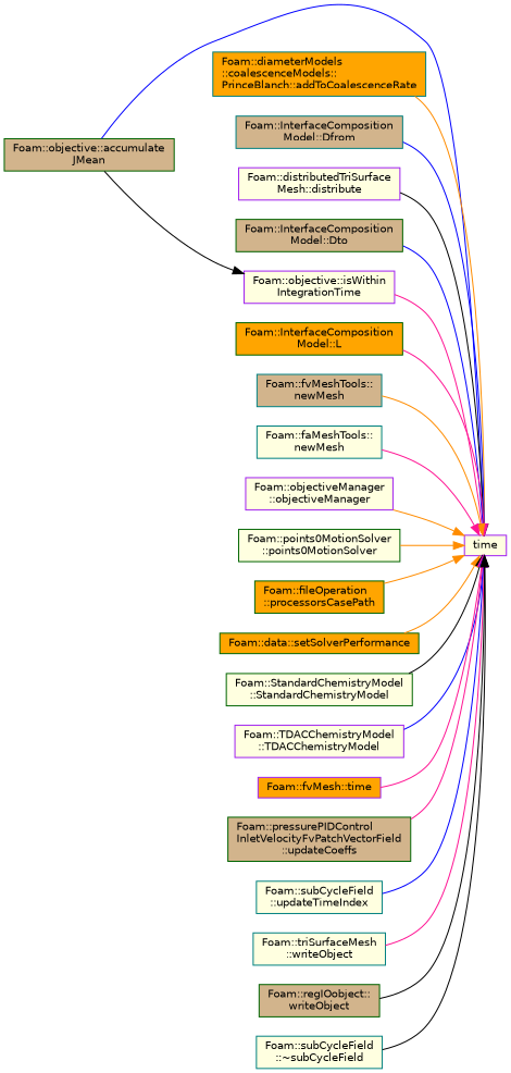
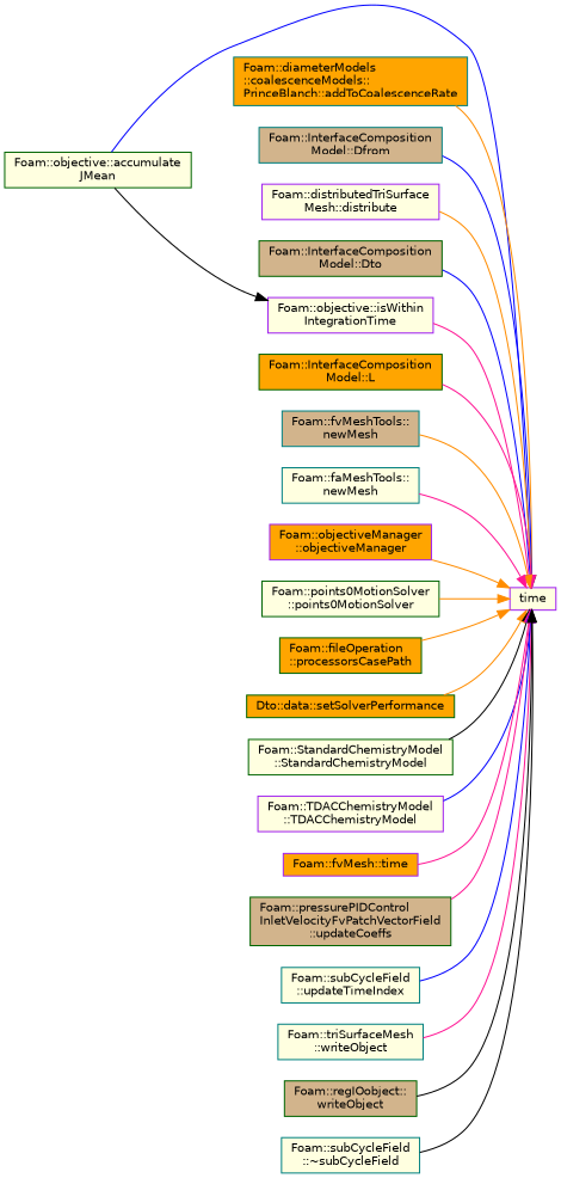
  digraph {
    rankdir=RL
    node [color=darkgreen fillcolor=lightyellow fontname=Helvetica fontsize=10 shape=box style=filled]
    edge [color=darkorange dir=back fontname=Helvetica fontsize=10 labelfontname=Helvetica labelfontsize=10 style=solid]
    n1 [color=purple fontcolor=black height=0.2 label=time width=0.4]
-   n2 [fillcolor=tan height=0.2 label="Foam::objective::accumulate\lJMean" width=0.4]
+   n2 [height=0.2 label="Foam::objective::accumulate\lJMean" width=0.4]
    n3 [color=teal fillcolor=orange height=0.2 label="Foam::diameterModels\l::coalescenceModels::\lPrinceBlanch::addToCoalescenceRate" width=0.4]
    n4 [color=teal fillcolor=tan height=0.2 label="Foam::InterfaceComposition\lModel::Dfrom" width=0.4]
    n5 [color=purple height=0.2 label="Foam::distributedTriSurface\lMesh::distribute" width=0.4]
    n6 [fillcolor=tan height=0.2 label="Foam::InterfaceComposition\lModel::Dto" width=0.4]
    n7 [color=purple height=0.2 label="Foam::objective::isWithin\lIntegrationTime" width=0.4]
    n8 [fillcolor=orange height=0.2 label="Foam::InterfaceComposition\lModel::L" width=0.4]
    n9 [color=teal fillcolor=tan height=0.2 label="Foam::fvMeshTools::\lnewMesh" width=0.4]
    n10 [color=teal height=0.2 label="Foam::faMeshTools::\lnewMesh" width=0.4]
-   n11 [color=purple height=0.2 label="Foam::objectiveManager\l::objectiveManager" width=0.4]
+   n11 [color=purple fillcolor=orange height=0.2 label="Foam::objectiveManager\l::objectiveManager" width=0.4]
    n12 [height=0.2 label="Foam::points0MotionSolver\l::points0MotionSolver" width=0.4]
    n13 [fillcolor=orange height=0.2 label="Foam::fileOperation\l::processorsCasePath" width=0.4]
-   n14 [fillcolor=orange height=0.2 label="Foam::data::setSolverPerformance" width=0.4]
+   n14 [fillcolor=orange height=0.2 label="Dto::data::setSolverPerformance" width=0.4]
    n15 [height=0.2 label="Foam::StandardChemistryModel\l::StandardChemistryModel" width=0.4]
    n16 [color=purple height=0.2 label="Foam::TDACChemistryModel\l::TDACChemistryModel" width=0.4]
    n17 [color=purple fillcolor=orange height=0.2 label="Foam::fvMesh::time" width=0.4]
    n18 [fillcolor=tan height=0.2 label="Foam::pressurePIDControl\lInletVelocityFvPatchVectorField\l::updateCoeffs" width=0.4]
    n19 [color=teal height=0.2 label="Foam::subCycleField\l::updateTimeIndex" width=0.4]
    n20 [color=teal height=0.2 label="Foam::triSurfaceMesh\l::writeObject" width=0.4]
    n21 [fillcolor=tan height=0.2 label="Foam::regIOobject::\lwriteObject" width=0.4]
    n22 [color=teal height=0.2 label="Foam::subCycleField\l::~subCycleField" width=0.4]
    n1 -> n2 [color=blue]
    n1 -> n3
    n1 -> n4 [color=blue]
-   n1 -> n5 [color=black]
+   n1 -> n5
    n1 -> n6 [color=blue]
    n1 -> n7 [color=deeppink]
    n1 -> n8 [color=deeppink]
    n1 -> n9
    n1 -> n10 [color=deeppink]
    n1 -> n11
    n1 -> n12
    n1 -> n13
    n1 -> n14
    n1 -> n15 [color=black]
    n1 -> n16 [color=blue]
    n1 -> n17 [color=deeppink]
    n1 -> n18 [color=deeppink]
    n1 -> n19 [color=blue]
    n1 -> n20 [color=deeppink]
    n1 -> n21 [color=black]
    n1 -> n22 [color=black]
    n7 -> n2 [color=black]
  }
